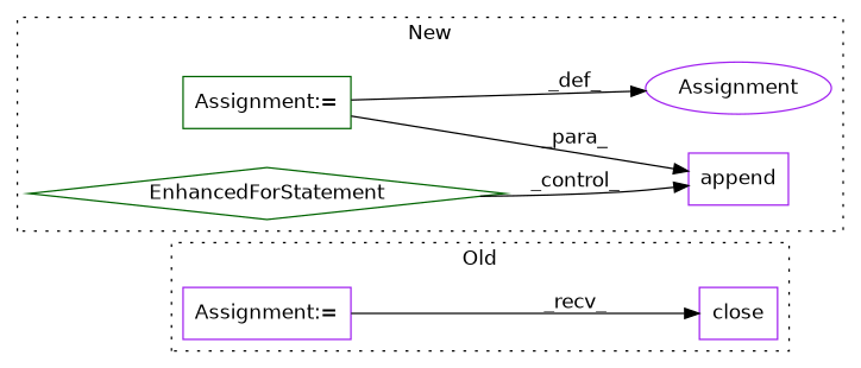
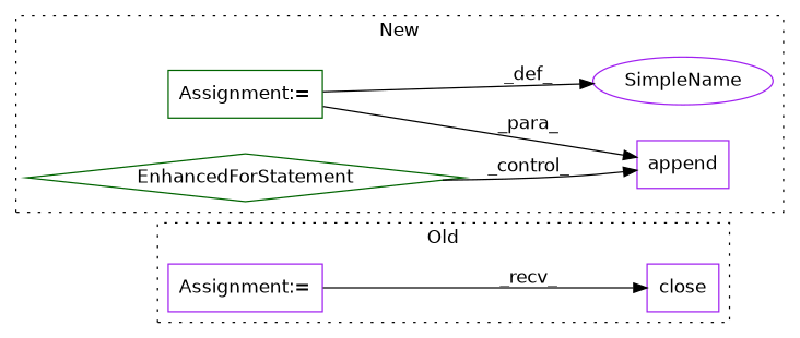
  digraph {
    fontname="DejaVu Sans"
    rankdir=LR
    node [a=32 color=purple fontname="DejaVu Sans" shape=box]
    edge [fontname="DejaVu Sans"]
    n1 [l=7 label=close s=4908]
    n2 [a=7 l=15 label="Assignment:=" s=4293]
    n3 [l="7,1" label=append s="4659,4688"]
    n4 [a=7 color=darkgreen l=1 label="Assignment:=" s=4284]
    n5 [a=70 color=darkgreen l="63,2" label=EnhancedForStatement s="4417,4529" shape=diamond]
-   n6 [a=42 l=5 label=Assignment s=4501 shape=ellipse]
+   n6 [a=42 l=5 label=SimpleName s=4501 shape=ellipse]
    subgraph cluster_1 {
      label=Old
      style=dotted
      n1
      n2
    }
    subgraph cluster_2 {
      label=New
      style=dotted
      n3
      n4
      n5
      n6
    }
    n2 -> n1 [label=_recv_]
    n4 -> n3 [label=_para_]
    n4 -> n6 [label=_def_]
    n5 -> n3 [label=_control_]
  }
